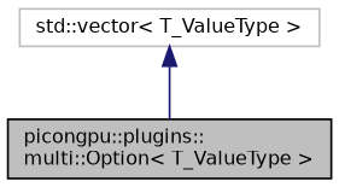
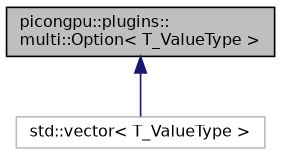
  digraph {
    node [fontname=Helvetica fontsize=10 shape=record style=filled]
    n1 [color=black fillcolor=grey75 fontcolor=black height=0.2 label="picongpu::plugins::\lmulti::Option\< T_ValueType \>" width=0.4]
    n2 [color=grey75 fillcolor=white height=0.2 label="std::vector\< T_ValueType \>" width=0.4]
-   n2 -> n1 [color=midnightblue dir=back fontname=Helvetica fontsize=10 labelfontname=Helvetica labelfontsize=10 style=solid]
+   n1 -> n2 [color=midnightblue dir=back fontname=Helvetica fontsize=10 labelfontname=Helvetica labelfontsize=10 style=solid]
  }
